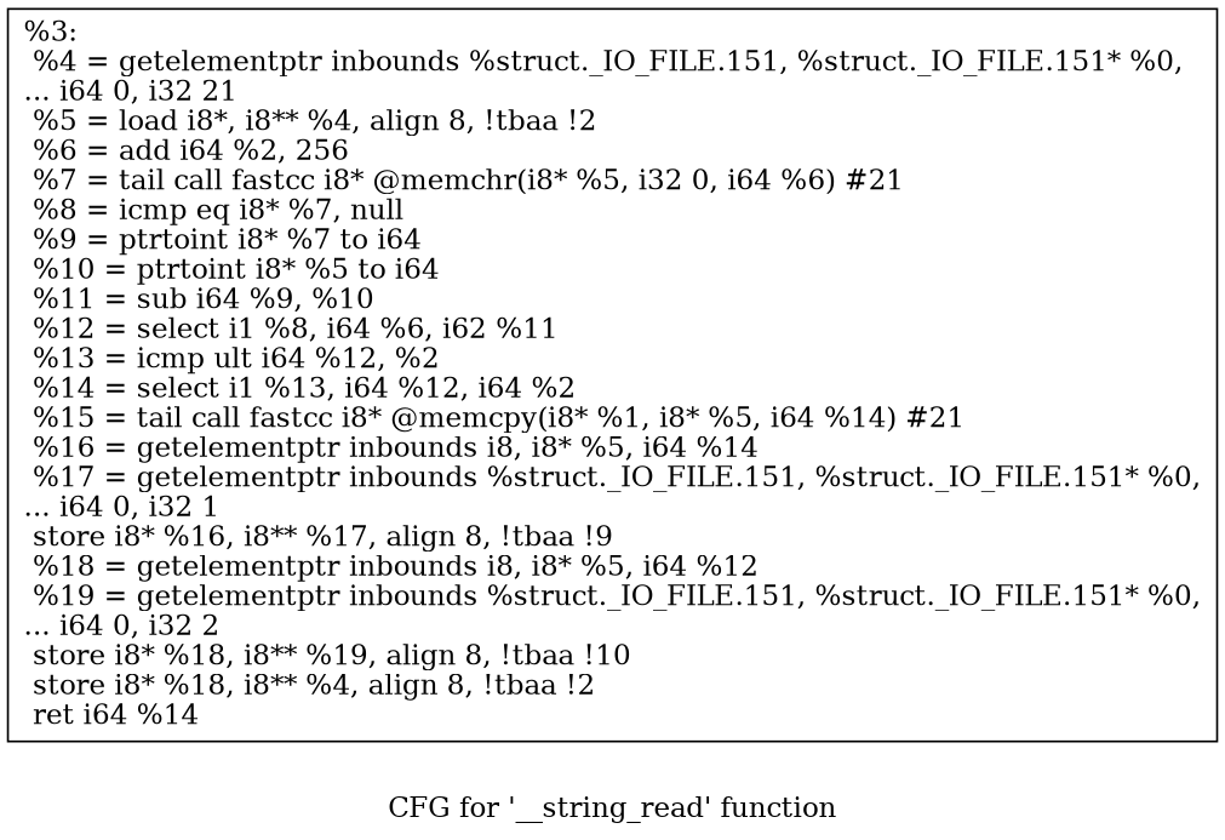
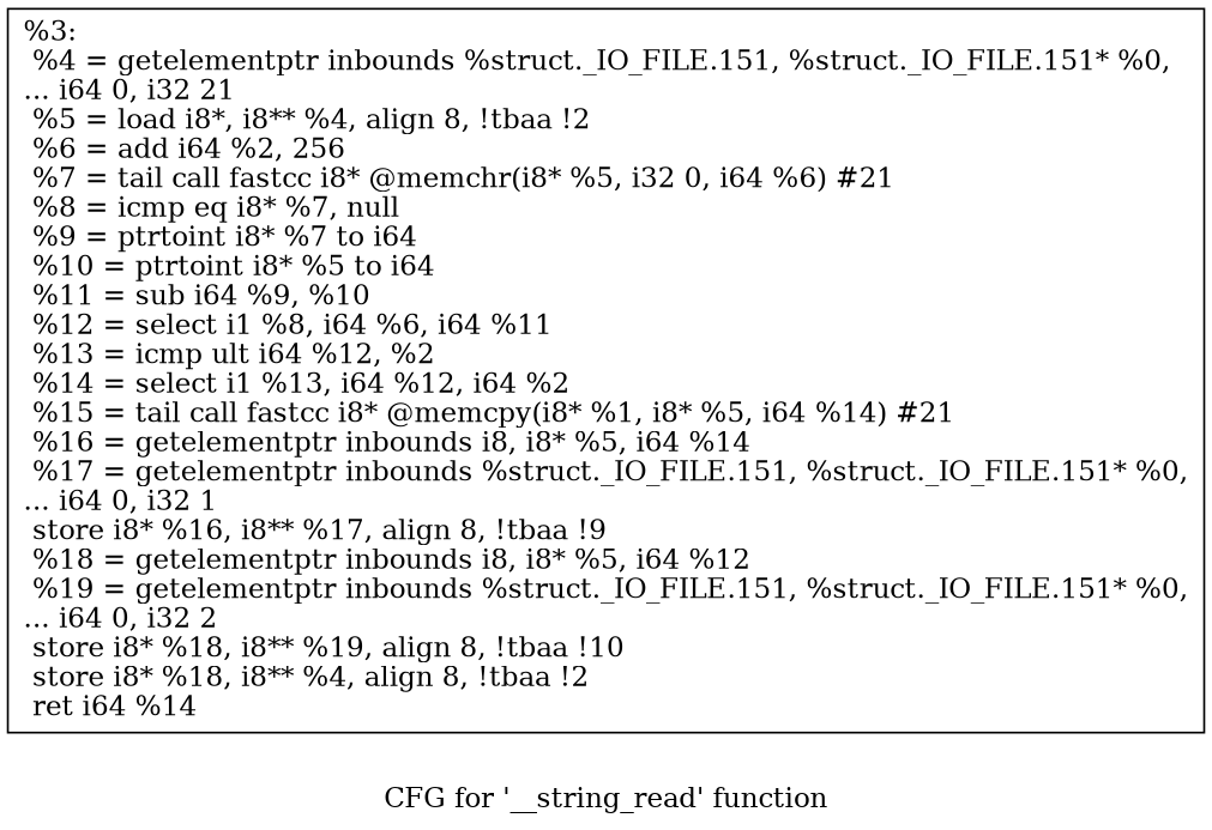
  digraph {
    label="CFG for '__string_read' function"
-   n1 [label="{%3:\l  %4 = getelementptr inbounds %struct._IO_FILE.151, %struct._IO_FILE.151* %0,\l... i64 0, i32 21\l  %5 = load i8*, i8** %4, align 8, !tbaa !2\l  %6 = add i64 %2, 256\l  %7 = tail call fastcc i8* @memchr(i8* %5, i32 0, i64 %6) #21\l  %8 = icmp eq i8* %7, null\l  %9 = ptrtoint i8* %7 to i64\l  %10 = ptrtoint i8* %5 to i64\l  %11 = sub i64 %9, %10\l  %12 = select i1 %8, i64 %6, i62 %11\l  %13 = icmp ult i64 %12, %2\l  %14 = select i1 %13, i64 %12, i64 %2\l  %15 = tail call fastcc i8* @memcpy(i8* %1, i8* %5, i64 %14) #21\l  %16 = getelementptr inbounds i8, i8* %5, i64 %14\l  %17 = getelementptr inbounds %struct._IO_FILE.151, %struct._IO_FILE.151* %0,\l... i64 0, i32 1\l  store i8* %16, i8** %17, align 8, !tbaa !9\l  %18 = getelementptr inbounds i8, i8* %5, i64 %12\l  %19 = getelementptr inbounds %struct._IO_FILE.151, %struct._IO_FILE.151* %0,\l... i64 0, i32 2\l  store i8* %18, i8** %19, align 8, !tbaa !10\l  store i8* %18, i8** %4, align 8, !tbaa !2\l  ret i64 %14\l}" shape=record]
+   n1 [label="{%3:\l  %4 = getelementptr inbounds %struct._IO_FILE.151, %struct._IO_FILE.151* %0,\l... i64 0, i32 21\l  %5 = load i8*, i8** %4, align 8, !tbaa !2\l  %6 = add i64 %2, 256\l  %7 = tail call fastcc i8* @memchr(i8* %5, i32 0, i64 %6) #21\l  %8 = icmp eq i8* %7, null\l  %9 = ptrtoint i8* %7 to i64\l  %10 = ptrtoint i8* %5 to i64\l  %11 = sub i64 %9, %10\l  %12 = select i1 %8, i64 %6, i64 %11\l  %13 = icmp ult i64 %12, %2\l  %14 = select i1 %13, i64 %12, i64 %2\l  %15 = tail call fastcc i8* @memcpy(i8* %1, i8* %5, i64 %14) #21\l  %16 = getelementptr inbounds i8, i8* %5, i64 %14\l  %17 = getelementptr inbounds %struct._IO_FILE.151, %struct._IO_FILE.151* %0,\l... i64 0, i32 1\l  store i8* %16, i8** %17, align 8, !tbaa !9\l  %18 = getelementptr inbounds i8, i8* %5, i64 %12\l  %19 = getelementptr inbounds %struct._IO_FILE.151, %struct._IO_FILE.151* %0,\l... i64 0, i32 2\l  store i8* %18, i8** %19, align 8, !tbaa !10\l  store i8* %18, i8** %4, align 8, !tbaa !2\l  ret i64 %14\l}" shape=record]
  }
